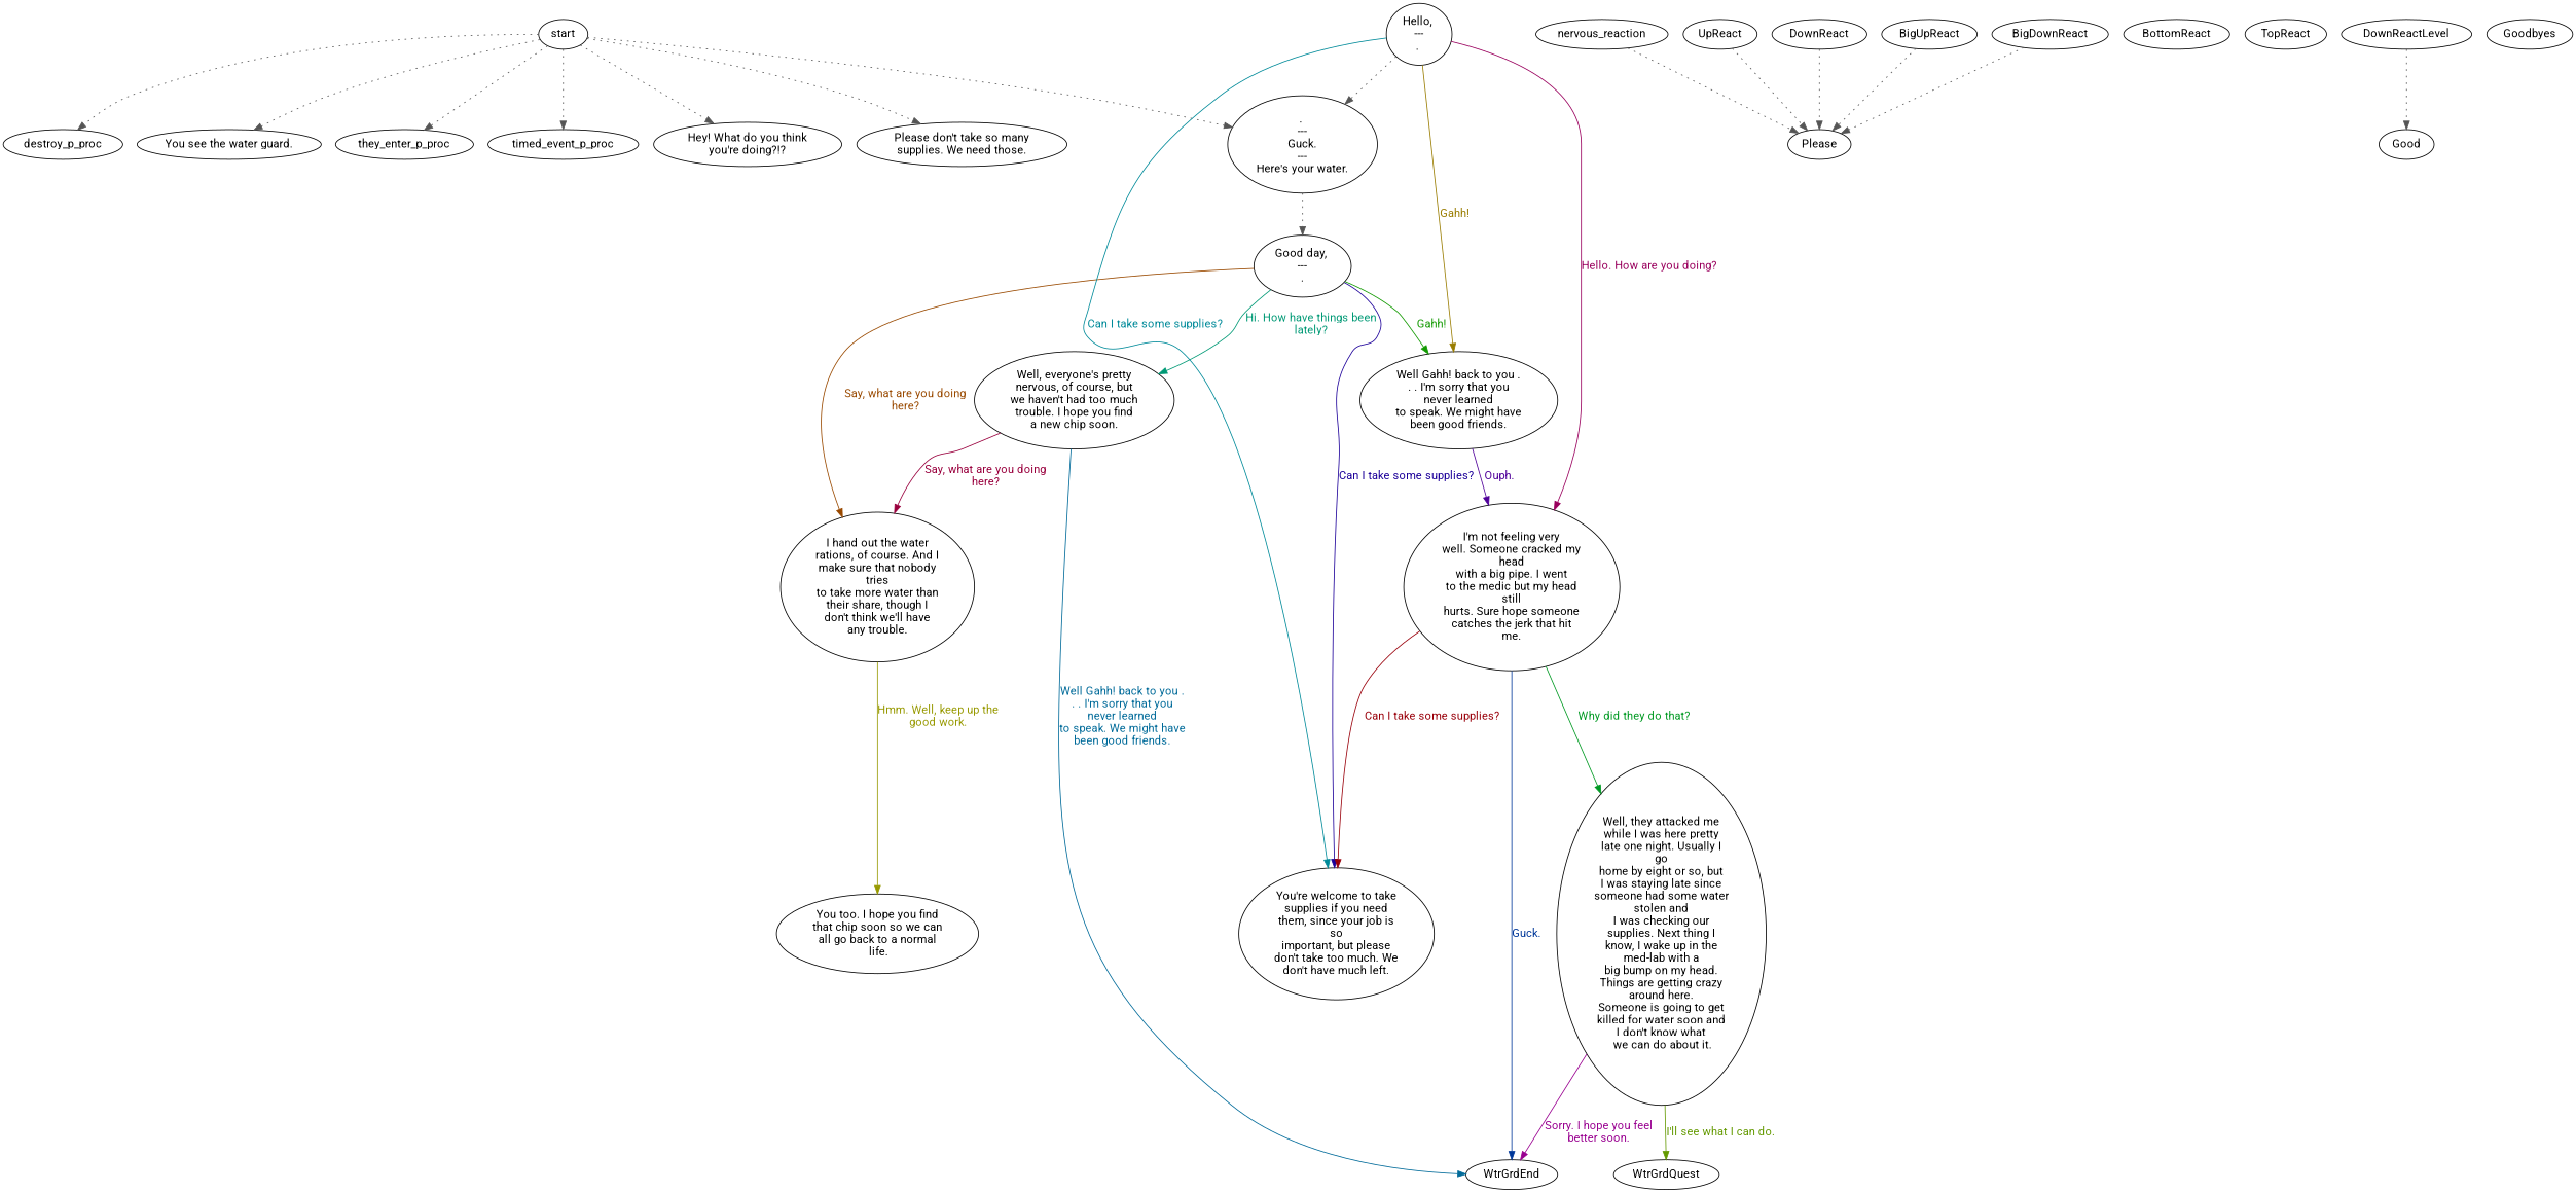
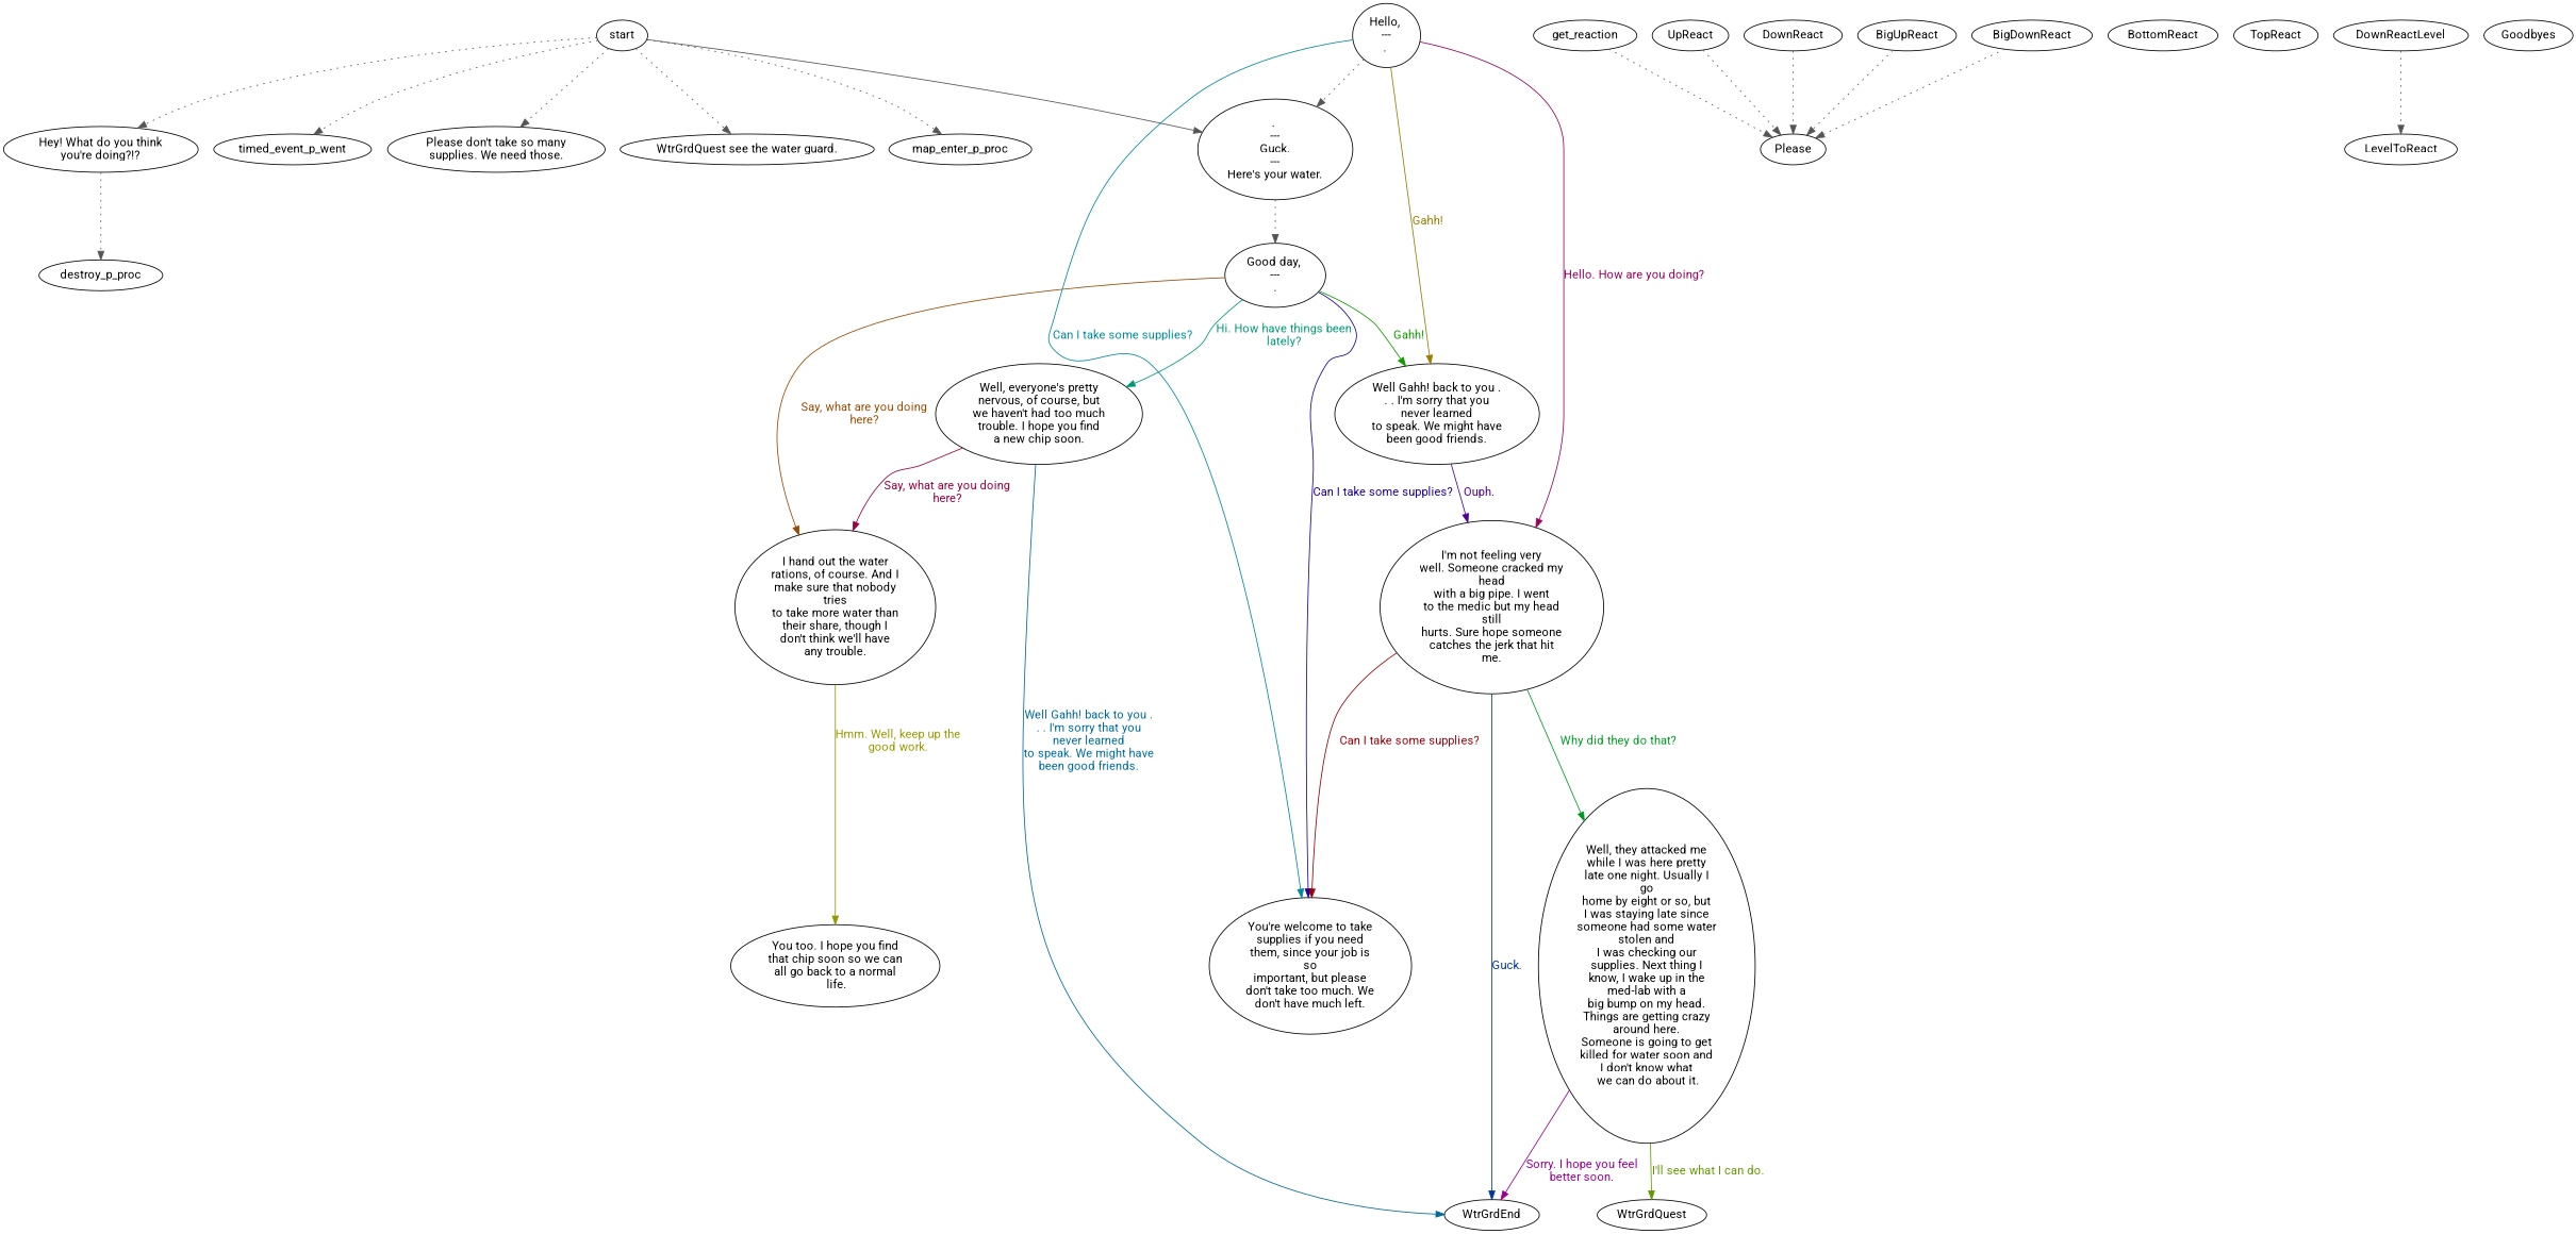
  digraph {
    fontname=Roboto
    node [color="#000000" fillcolor="#FFFFFF" fontname=Roboto style=filled]
    edge [color="#555555" fontname=Roboto]
    n1 [label="Please don't take so many\nsupplies. We need those."]
    start
    destroy_p_proc
-   n4 [label="You see the water guard."]
-   map_enter_p_proc [label=they_enter_p_proc]
+   n4 [label="WtrGrdQuest see the water guard."]
+   map_enter_p_proc
    n6 [label="Hey! What do you think\nyou're doing?!?"]
    n7 [label=". \n---\nGuck.\n---\nHere's your water."]
-   timed_event_p_proc
+   timed_event_p_proc [label=timed_event_p_went]
    n9 [label="Good day, \n---\n."]
    n10 [label="You're welcome to take\nsupplies if you need\nthem, since your job is\nso\nimportant, but please\ndon't take too much. We\ndon't have much left."]
    n11 [label="Well Gahh! back to you .\n. . I'm sorry that you\nnever learned\nto speak. We might have\nbeen good friends."]
    n12 [label="Well, everyone's pretty\nnervous, of course, but\nwe haven't had too much\ntrouble. I hope you find\na new chip soon."]
    n13 [label="I hand out the water\nrations, of course. And I\nmake sure that nobody\ntries\nto take more water than\ntheir share, though I\ndon't think we'll have\nany trouble."]
    n14 [label="Hello, \n---\n. "]
    n15 [label="I'm not feeling very\nwell. Someone cracked my\nhead\nwith a big pipe. I went\nto the medic but my head\nstill\nhurts. Sure hope someone\ncatches the jerk that hit\nme."]
    WtrGrdEnd
    n17 [label="You too. I hope you find\nthat chip soon so we can\nall go back to a normal\n life."]
    n18 [label="Well, they attacked me\nwhile I was here pretty\nlate one night. Usually I\ngo\nhome by eight or so, but\nI was staying late since\nsomeone had some water\nstolen and\nI was checking our\nsupplies. Next thing I\nknow, I wake up in the\nmed-lab with a\nbig bump on my head.\nThings are getting crazy\naround here.\nSomeone is going to get\nkilled for water soon and\nI don't know what\n we can do about it."]
    WtrGrdQuest
    n20 [label=Please]
-   get_reaction [label=nervous_reaction]
+   get_reaction
    UpReact
    DownReact
    BottomReact
    TopReact
    BigUpReact
    BigDownReact
    DownReactLevel
-   LevelToReact [label=Good]
+   LevelToReact
    Goodbyes
    start -> n1 [style=dotted]
-   start -> destroy_p_proc [style=dotted]
+   n6 -> destroy_p_proc [style=dotted]
    start -> n4 [style=dotted]
    start -> map_enter_p_proc [style=dotted]
    start -> n6 [style=dotted]
-   start -> n7 [style=dotted]
+   start -> n7 [style=solid]
    start -> timed_event_p_proc [style=dotted]
    n7 -> n9 [style=dotted]
    n9 -> n10 [color="#1C0099" fontcolor="#1C0099" label="Can I take some supplies?"]
    n9 -> n11 [color="#119900" fontcolor="#119900" label="Gahh!"]
    n9 -> n12 [color="#009975" fontcolor="#009975" label="Hi. How have things been\nlately?"]
    n9 -> n13 [color="#994900" fontcolor="#994900" label="Say, what are you doing\nhere?"]
    n11 -> n15 [color="#4F0099" fontcolor="#4F0099" label="Ouph."]
    n12 -> n13 [color="#99003D" fontcolor="#99003D" label="Say, what are you doing\nhere?"]
    n12 -> WtrGrdEnd [color="#006A99" fontcolor="#006A99" label="Well Gahh! back to you .\n. . I'm sorry that you\nnever learned\nto speak. We might have\nbeen good friends."]
    n13 -> n17 [color="#979900" fontcolor="#979900" label="Hmm. Well, keep up the\ngood work."]
    n14 -> n7 [style=dotted]
    n14 -> n10 [color="#008A99" fontcolor="#008A99" label="Can I take some supplies?"]
    n14 -> n11 [color="#997C00" fontcolor="#997C00" label="Gahh!"]
    n14 -> n15 [color="#99005D" fontcolor="#99005D" label="Hello. How are you doing?"]
    n15 -> n10 [color="#99000A" fontcolor="#99000A" label="Can I take some supplies?"]
    n15 -> WtrGrdEnd [color="#003799" fontcolor="#003799" label="Guck."]
    n15 -> n18 [color="#009922" fontcolor="#009922" label="Why did they do that?"]
    n18 -> WtrGrdEnd [color="#990090" fontcolor="#990090" label="Sorry. I hope you feel\nbetter soon."]
    n18 -> WtrGrdQuest [color="#639900" fontcolor="#639900" label="I'll see what I can do."]
    get_reaction -> n20 [style=dotted]
    UpReact -> n20 [style=dotted]
    DownReact -> n20 [style=dotted]
    BigUpReact -> n20 [style=dotted]
    BigDownReact -> n20 [style=dotted]
    DownReactLevel -> LevelToReact [style=dotted]
  }
